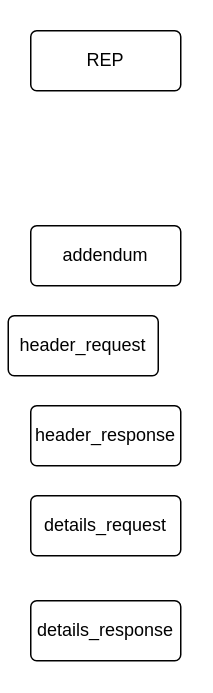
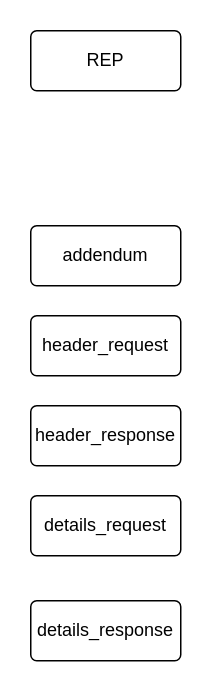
  <mxCell id="0" />
  <mxCell id="1" parent="0" />
  <mxCell id="2" value="REP" style="rounded=1;arcSize=10;whiteSpace=wrap;html=1;align=center;" parent="1" vertex="1"><mxGeometry x="20" y="20" width="100" height="40" as="geometry" /></mxCell>
  <mxCell id="3" value="addendum" style="rounded=1;arcSize=10;whiteSpace=wrap;html=1;align=center;" parent="1" vertex="1"><mxGeometry x="20" y="150" width="100" height="40" as="geometry" /></mxCell>
- <mxCell id="4" value="header_request" style="rounded=1;arcSize=10;whiteSpace=wrap;html=1;align=center;" parent="1" vertex="1"><mxGeometry x="5" y="210" width="100" height="40" as="geometry" /></mxCell>
+ <mxCell id="4" value="header_request" style="rounded=1;arcSize=10;whiteSpace=wrap;html=1;align=center;" parent="1" vertex="1"><mxGeometry x="20" y="210" width="100" height="40" as="geometry" /></mxCell>
  <mxCell id="5" value="header_response" style="rounded=1;arcSize=10;whiteSpace=wrap;html=1;align=center;" parent="1" vertex="1"><mxGeometry x="20" y="270" width="100" height="40" as="geometry" /></mxCell>
  <mxCell id="6" value="details_request" style="rounded=1;arcSize=10;whiteSpace=wrap;html=1;align=center;" parent="1" vertex="1"><mxGeometry x="20" y="330" width="100" height="40" as="geometry" /></mxCell>
  <mxCell id="7" value="details_response" style="rounded=1;arcSize=10;whiteSpace=wrap;html=1;align=center;" parent="1" vertex="1"><mxGeometry x="20" y="400" width="100" height="40" as="geometry" /></mxCell>
